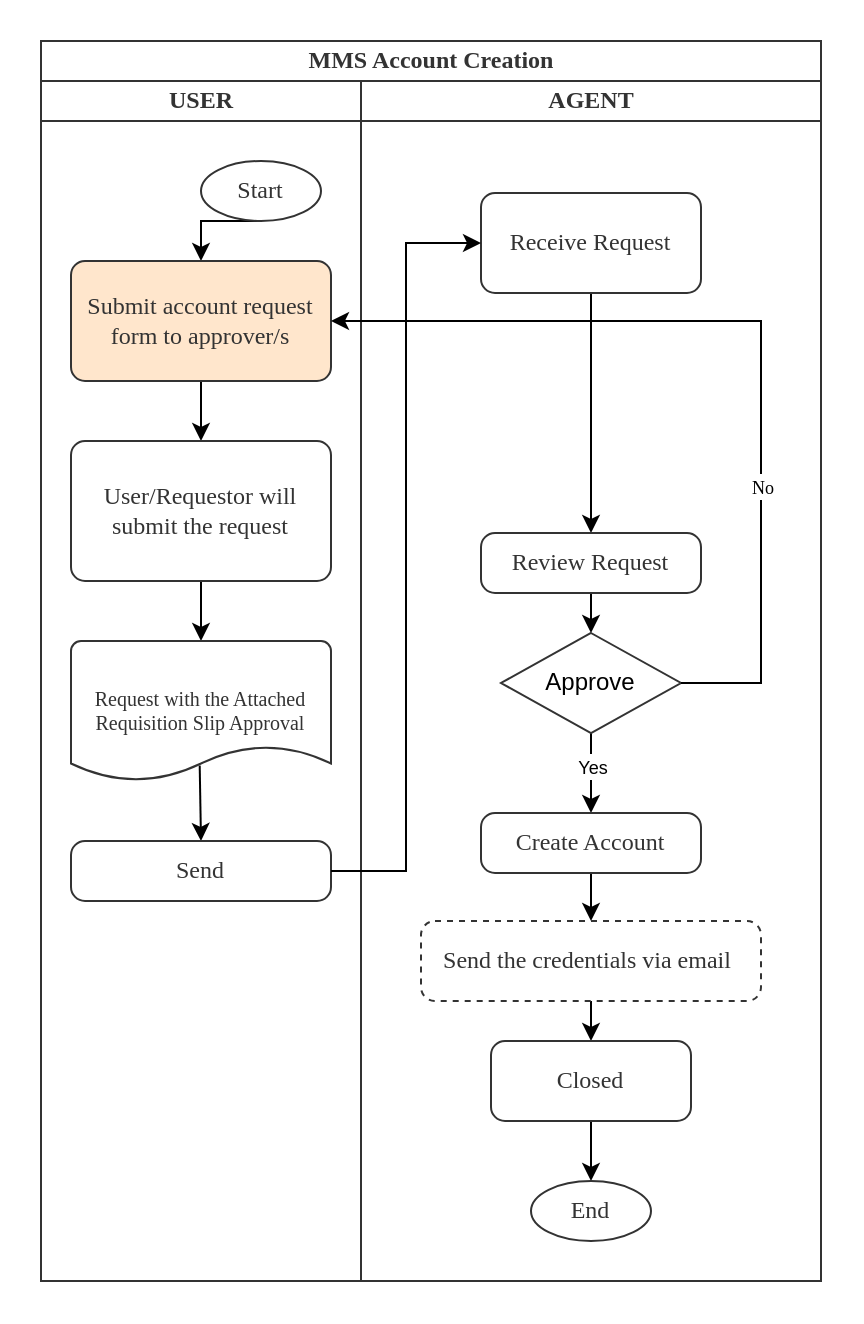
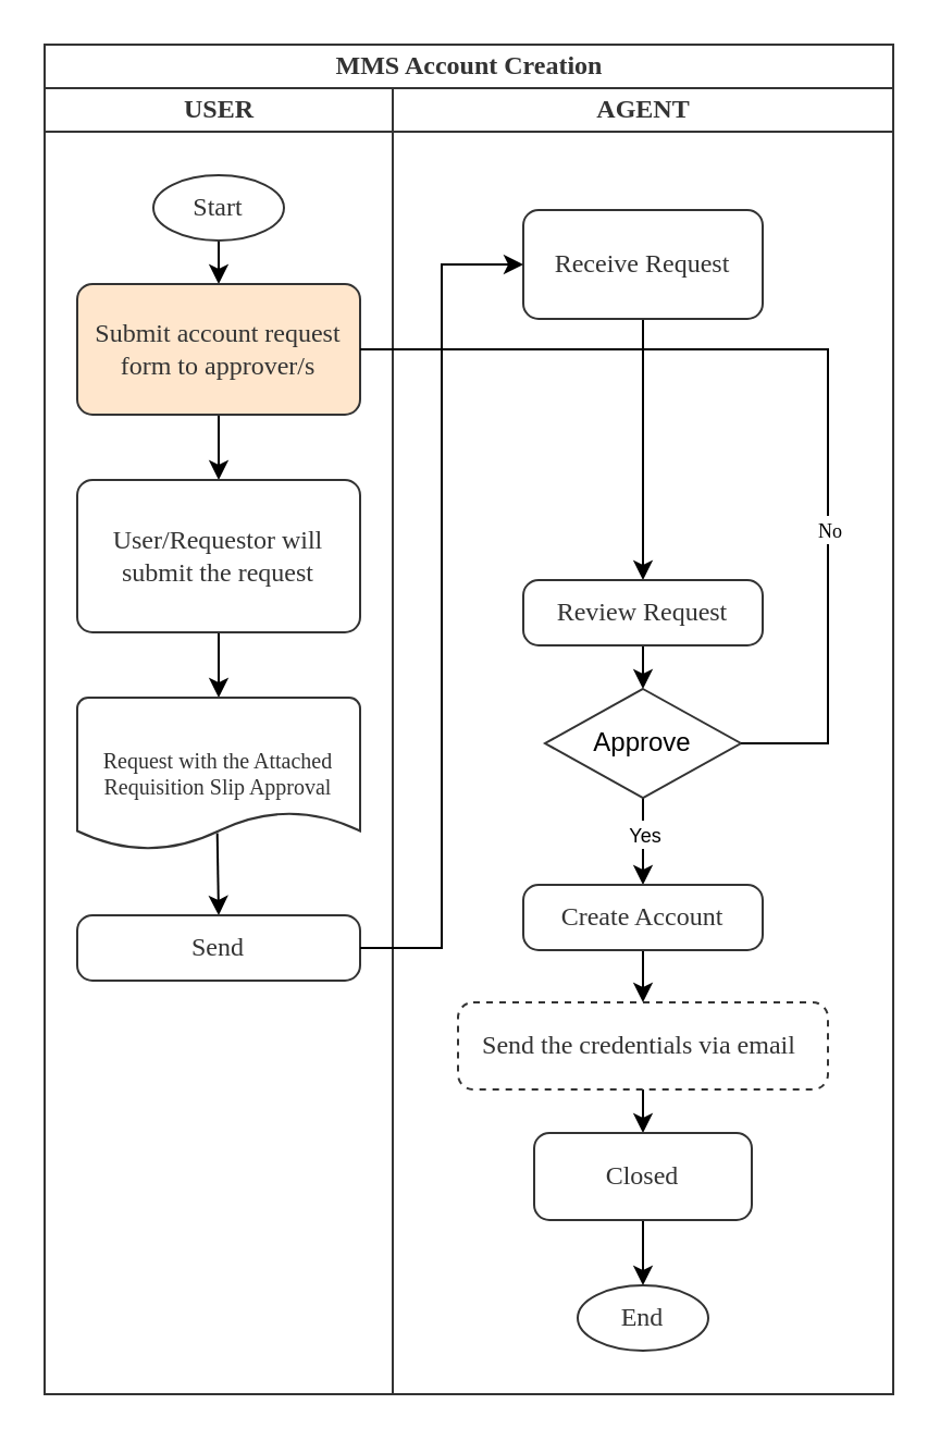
  <mxCell id="0" />
  <mxCell id="1" parent="0" />
  <mxCell id="2" value="MMS Account Creation" style="swimlane;childLayout=stackLayout;resizeParent=1;resizeParentMax=0;startSize=20;html=1;strokeColor=#333333;fontColor=#333333;fontFamily=Lucida Console;" parent="1" vertex="1"><mxGeometry x="20" y="20" width="390" height="620" as="geometry" /></mxCell>
  <mxCell id="3" value="USER" style="swimlane;startSize=20;html=1;strokeColor=#333333;fontColor=#333333;fontFamily=Lucida Console;" parent="2" vertex="1"><mxGeometry y="20" width="160" height="600" as="geometry" /></mxCell>
  <mxCell id="4" style="edgeStyle=orthogonalEdgeStyle;rounded=0;orthogonalLoop=1;jettySize=auto;html=1;exitX=0.5;exitY=1;exitDx=0;exitDy=0;exitPerimeter=0;entryX=0.5;entryY=0;entryDx=0;entryDy=0;" parent="3" source="5" target="7" edge="1"><mxGeometry relative="1" as="geometry" /></mxCell>
- <mxCell id="5" value="Start" style="strokeWidth=1;html=1;shape=mxgraph.flowchart.start_1;whiteSpace=wrap;strokeColor=#333333;fontColor=#333333;fontFamily=Lucida Console;" parent="3" vertex="1"><mxGeometry x="80" y="40" width="60" height="30" as="geometry" /></mxCell>
+ <mxCell id="5" value="Start" style="strokeWidth=1;html=1;shape=mxgraph.flowchart.start_1;whiteSpace=wrap;strokeColor=#333333;fontColor=#333333;fontFamily=Lucida Console;" parent="3" vertex="1"><mxGeometry x="50" y="40" width="60" height="30" as="geometry" /></mxCell>
  <mxCell id="6" style="edgeStyle=orthogonalEdgeStyle;rounded=0;orthogonalLoop=1;jettySize=auto;html=1;exitX=0.5;exitY=1;exitDx=0;exitDy=0;entryX=0.5;entryY=0;entryDx=0;entryDy=0;" parent="3" source="7" target="9" edge="1"><mxGeometry relative="1" as="geometry" /></mxCell>
  <mxCell id="7" value="Submit account request form to approver/s" style="rounded=1;whiteSpace=wrap;html=1;absoluteArcSize=1;arcSize=14;strokeWidth=1;strokeColor=#333333;fontColor=#333333;fontFamily=Lucida Console;fillColor=#ffe6cc;" parent="3" vertex="1"><mxGeometry x="15" y="90" width="130" height="60" as="geometry" /></mxCell>
  <mxCell id="8" style="edgeStyle=orthogonalEdgeStyle;rounded=0;orthogonalLoop=1;jettySize=auto;html=1;entryX=0.5;entryY=0;entryDx=0;entryDy=0;entryPerimeter=0;" parent="3" source="9" target="11" edge="1"><mxGeometry relative="1" as="geometry" /></mxCell>
  <mxCell id="9" value="User/Requestor will submit the request" style="rounded=1;whiteSpace=wrap;html=1;absoluteArcSize=1;arcSize=14;strokeWidth=1;strokeColor=#333333;fontColor=#333333;fontFamily=Lucida Console;" parent="3" vertex="1"><mxGeometry x="15" y="180" width="130" height="70" as="geometry" /></mxCell>
  <mxCell id="10" style="edgeStyle=orthogonalEdgeStyle;rounded=0;orthogonalLoop=1;jettySize=auto;html=1;entryX=0.5;entryY=0;entryDx=0;entryDy=0;exitX=0.495;exitY=0.89;exitDx=0;exitDy=0;exitPerimeter=0;" parent="3" source="11" target="12" edge="1"><mxGeometry relative="1" as="geometry" /></mxCell>
  <mxCell id="11" value="Request with the Attached Requisition Slip Approval" style="strokeWidth=1;html=1;shape=mxgraph.flowchart.document2;whiteSpace=wrap;size=0.25;fontSize=10;fontFamily=Lucida Console;fontColor=#333333;strokeColor=#333333;" parent="3" vertex="1"><mxGeometry x="15" y="280" width="130" height="70" as="geometry" /></mxCell>
  <mxCell id="12" value="Send" style="rounded=1;whiteSpace=wrap;html=1;absoluteArcSize=1;arcSize=14;strokeWidth=1;strokeColor=#333333;fontColor=#333333;fontFamily=Lucida Console;" parent="3" vertex="1"><mxGeometry x="15" y="380" width="130" height="30" as="geometry" /></mxCell>
  <mxCell id="13" value="AGENT" style="swimlane;startSize=20;html=1;strokeColor=#333333;fontColor=#333333;fontFamily=Lucida Console;" parent="2" vertex="1"><mxGeometry x="160" y="20" width="230" height="600" as="geometry" /></mxCell>
  <mxCell id="14" style="edgeStyle=orthogonalEdgeStyle;rounded=0;orthogonalLoop=1;jettySize=auto;html=1;entryX=0.5;entryY=0;entryDx=0;entryDy=0;" parent="13" source="15" target="17" edge="1"><mxGeometry relative="1" as="geometry" /></mxCell>
  <mxCell id="15" value="Receive Request" style="rounded=1;whiteSpace=wrap;html=1;absoluteArcSize=1;arcSize=14;strokeWidth=1;strokeColor=#333333;fontColor=#333333;fontFamily=Lucida Console;" parent="13" vertex="1"><mxGeometry x="60" y="56" width="110" height="50" as="geometry" /></mxCell>
  <mxCell id="16" style="edgeStyle=orthogonalEdgeStyle;rounded=0;orthogonalLoop=1;jettySize=auto;html=1;exitX=0.5;exitY=1;exitDx=0;exitDy=0;entryX=0.5;entryY=0;entryDx=0;entryDy=0;entryPerimeter=0;" parent="13" source="17" target="20" edge="1"><mxGeometry relative="1" as="geometry" /></mxCell>
  <mxCell id="17" value="Review Request" style="rounded=1;whiteSpace=wrap;html=1;absoluteArcSize=1;arcSize=14;strokeWidth=1;strokeColor=#333333;fontColor=#333333;fontFamily=Lucida Console;" parent="13" vertex="1"><mxGeometry x="60" y="226" width="110" height="30" as="geometry" /></mxCell>
  <mxCell id="18" style="edgeStyle=orthogonalEdgeStyle;rounded=0;orthogonalLoop=1;jettySize=auto;html=1;exitX=0.5;exitY=1;exitDx=0;exitDy=0;exitPerimeter=0;entryX=0.5;entryY=0;entryDx=0;entryDy=0;" parent="13" source="20" target="22" edge="1"><mxGeometry relative="1" as="geometry"><Array as="points"><mxPoint x="115" y="336" /><mxPoint x="115" y="336" /></Array></mxGeometry></mxCell>
  <mxCell id="19" value="&lt;font style=&quot;font-size: 9px;&quot;&gt;Yes&lt;/font&gt;" style="edgeLabel;html=1;align=center;verticalAlign=middle;resizable=0;points=[];" parent="18" vertex="1" connectable="0"><mxGeometry x="-0.219" relative="1" as="geometry"><mxPoint as="offset" /></mxGeometry></mxCell>
  <mxCell id="20" value="Approve" style="strokeWidth=1;html=1;shape=mxgraph.flowchart.decision;whiteSpace=wrap;strokeColor=#333333;" parent="13" vertex="1"><mxGeometry x="70" y="276" width="90" height="50" as="geometry" /></mxCell>
  <mxCell id="21" style="edgeStyle=orthogonalEdgeStyle;rounded=0;orthogonalLoop=1;jettySize=auto;html=1;exitX=0.5;exitY=1;exitDx=0;exitDy=0;entryX=0.5;entryY=0;entryDx=0;entryDy=0;" parent="13" source="22" target="24" edge="1"><mxGeometry relative="1" as="geometry" /></mxCell>
  <mxCell id="22" value="Create Account" style="rounded=1;whiteSpace=wrap;html=1;absoluteArcSize=1;arcSize=14;strokeWidth=1;strokeColor=#333333;fontColor=#333333;fontFamily=Lucida Console;" parent="13" vertex="1"><mxGeometry x="60" y="366" width="110" height="30" as="geometry" /></mxCell>
  <mxCell id="23" style="edgeStyle=orthogonalEdgeStyle;rounded=0;orthogonalLoop=1;jettySize=auto;html=1;exitX=0.5;exitY=1;exitDx=0;exitDy=0;entryX=0.5;entryY=0;entryDx=0;entryDy=0;" parent="13" source="24" target="26" edge="1"><mxGeometry relative="1" as="geometry" /></mxCell>
  <mxCell id="24" value="Send the credentials via email&amp;nbsp;" style="rounded=1;whiteSpace=wrap;html=1;absoluteArcSize=1;arcSize=14;strokeWidth=1;strokeColor=#333333;fontColor=#333333;fontFamily=Lucida Console;dashed=1;" parent="13" vertex="1"><mxGeometry x="30" y="420" width="170" height="40" as="geometry" /></mxCell>
  <mxCell id="25" style="edgeStyle=orthogonalEdgeStyle;rounded=0;orthogonalLoop=1;jettySize=auto;html=1;exitX=0.5;exitY=1;exitDx=0;exitDy=0;entryX=0.5;entryY=0;entryDx=0;entryDy=0;entryPerimeter=0;" parent="13" source="26" target="27" edge="1"><mxGeometry relative="1" as="geometry" /></mxCell>
  <mxCell id="26" value="Closed" style="rounded=1;whiteSpace=wrap;html=1;absoluteArcSize=1;arcSize=14;strokeWidth=1;strokeColor=#333333;fontColor=#333333;fontFamily=Lucida Console;" parent="13" vertex="1"><mxGeometry x="65" y="480" width="100" height="40" as="geometry" /></mxCell>
  <mxCell id="27" value="End" style="strokeWidth=1;html=1;shape=mxgraph.flowchart.start_1;whiteSpace=wrap;strokeColor=#333333;fontColor=#333333;fontFamily=Lucida Console;" parent="13" vertex="1"><mxGeometry x="85" y="550" width="60" height="30" as="geometry" /></mxCell>
  <mxCell id="28" style="edgeStyle=orthogonalEdgeStyle;rounded=0;orthogonalLoop=1;jettySize=auto;html=1;exitX=1;exitY=0.5;exitDx=0;exitDy=0;entryX=0;entryY=0.5;entryDx=0;entryDy=0;" parent="2" source="12" target="15" edge="1"><mxGeometry relative="1" as="geometry" /></mxCell>
- <mxCell id="29" style="edgeStyle=orthogonalEdgeStyle;rounded=0;orthogonalLoop=1;jettySize=auto;html=1;entryX=1;entryY=0.5;entryDx=0;entryDy=0;" parent="2" source="20" target="7" edge="1"><mxGeometry relative="1" as="geometry"><Array as="points"><mxPoint x="360" y="321" /><mxPoint x="360" y="140" /></Array></mxGeometry></mxCell>
+ <mxCell id="29" style="edgeStyle=orthogonalEdgeStyle;rounded=0;orthogonalLoop=1;jettySize=auto;html=1;entryX=1;entryY=0.5;entryDx=0;entryDy=0;endArrow=none;" parent="2" source="20" target="7" edge="1"><mxGeometry relative="1" as="geometry"><Array as="points"><mxPoint x="360" y="321" /><mxPoint x="360" y="140" /></Array></mxGeometry></mxCell>
  <mxCell id="30" value="&lt;font style=&quot;font-size: 9px;&quot; face=&quot;Lucida Console&quot;&gt;No&lt;/font&gt;" style="edgeLabel;html=1;align=center;verticalAlign=middle;resizable=0;points=[];" parent="29" vertex="1" connectable="0"><mxGeometry x="-0.362" relative="1" as="geometry"><mxPoint as="offset" /></mxGeometry></mxCell>
